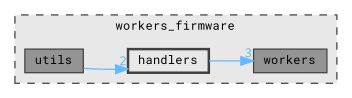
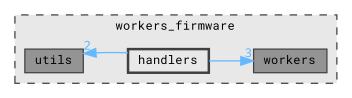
  digraph {
    compound=true
    fontname="Roboto Mono"
    rankdir=LR
    node [color=grey25 fillcolor="#949494" fontname="Roboto Mono" fontsize=10 shape=box style=filled]
    edge [color=steelblue1 fontcolor=steelblue1 fontname="Roboto Mono" fontsize=10 labeldistance=1.5 labelfontname=Helvetica labelfontsize=10]
    n1 [height=0.2 label=utils width=0.4]
    n2 [height=0.2 label=workers width=0.4]
    n3 [fillcolor="#e8e8e8" height=0.2 label=handlers style="filled,bold" width=0.4]
    subgraph cluster_1 {
      bgcolor="#e8e8e8"
      fontsize=10
      label=workers_firmware
      pencolor=grey25
      style="filled,dashed"
      n1
      n2
      n3
    }
-   n1 -> n3 [headlabel=2]
+   n3 -> n1 [headlabel=2]
    n3 -> n2 [headlabel=3]
  }
